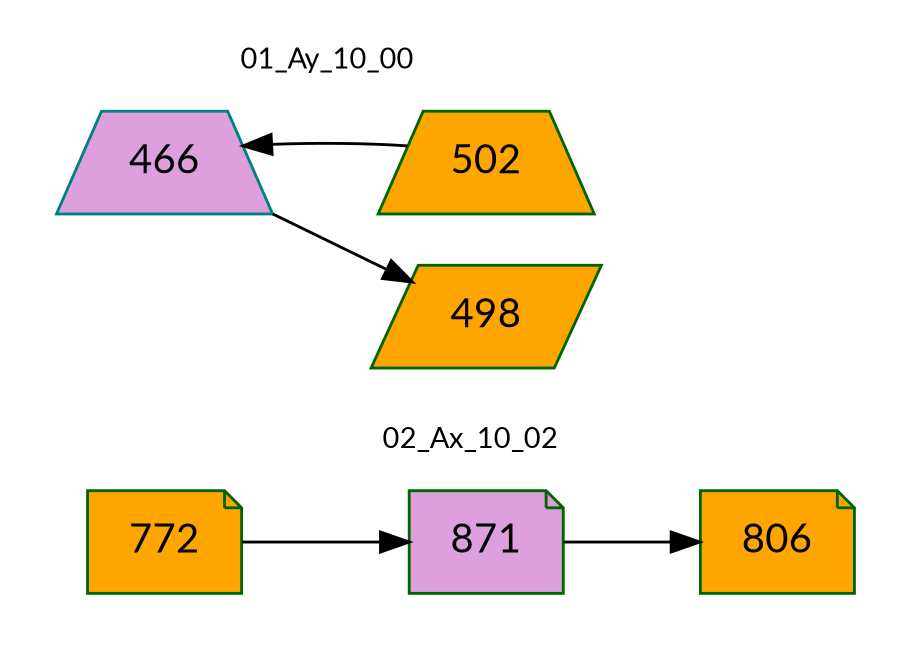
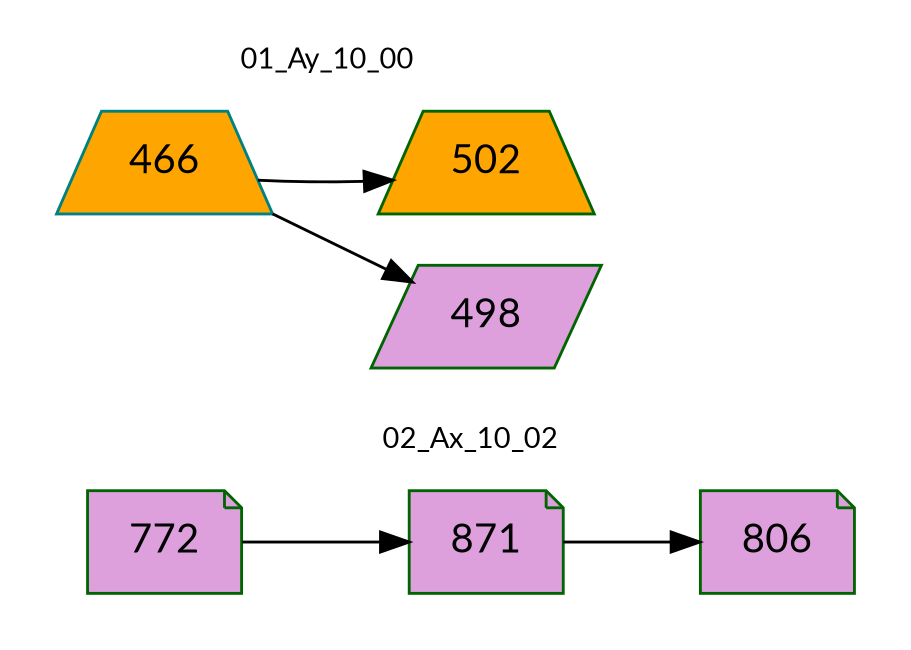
  digraph {
    fontname=Lato
    rankdir=LR
    node [color=darkgreen fillcolor=orange fontname=Lato shape=note style=filled]
    edge [color=black fontname=Lato]
-   n1 [label=772]
+   n1 [fillcolor=plum label=772]
    n2 [fillcolor=plum label=871]
-   n3 [label=806]
-   n4 [label=498 shape=parallelogram]
-   n5 [color=teal fillcolor=plum label=466 shape=trapezium]
+   n3 [fillcolor=plum label=806]
+   n4 [fillcolor=plum label=498 shape=parallelogram]
+   n5 [color=teal label=466 shape=trapezium]
    n6 [label=502 shape=trapezium]
    subgraph cluster_1 {
      color=white
      fontsize=10
      label="02_Ax_10_02"
      n1
      n2
      n3
    }
    subgraph cluster_2 {
      color=white
      fontsize=10
      label="01_Ay_10_00"
      n4
      n5
      n6
    }
    n1 -> n2
    n2 -> n3
    n5 -> n4
-   n6 -> n5
+   n5 -> n6
  }
